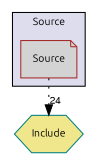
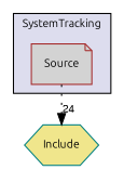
  digraph {
    compound=true
    fontname=Ubuntu
    node [fontname=Ubuntu fontsize=10 style=filled]
    n1 [fillcolor=lightgrey label=Source pencolor=black shape=note color=brown]
    n2 [label=Include shape=hexagon fillcolor=khaki color=teal]
    subgraph cluster_1 {
      bgcolor="#ddddee"
      fontsize=10
-     label=Source
+     label=SystemTracking
      pencolor=black
      n1
    }
    n1 -> n2 [headlabel=24 labeldistance=1.5 labelfontname=FreeSans labelfontsize=10 style=dotted fontname=Ubuntu]
  }
